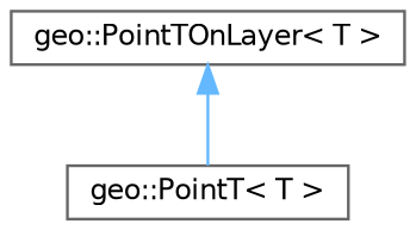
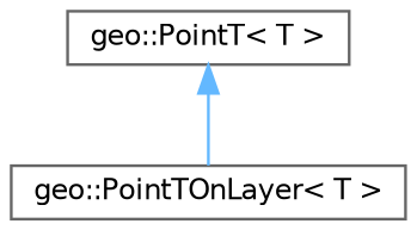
  digraph {
    rankdir=TB
    node [color=grey40 fillcolor=white fontname=Helvetica fontsize=10 shape=box style=filled]
    n1 [height=0.2 label="geo::PointT\< T \>" width=0.4]
    n2 [height=0.2 label="geo::PointTOnLayer\< T \>" width=0.4]
-   n2 -> n1 [color=steelblue1 dir=back fontname=Helvetica fontsize=10 labelfontname=Helvetica labelfontsize=10 style=solid]
+   n1 -> n2 [color=steelblue1 dir=back fontname=Helvetica fontsize=10 labelfontname=Helvetica labelfontsize=10 style=solid]
  }
